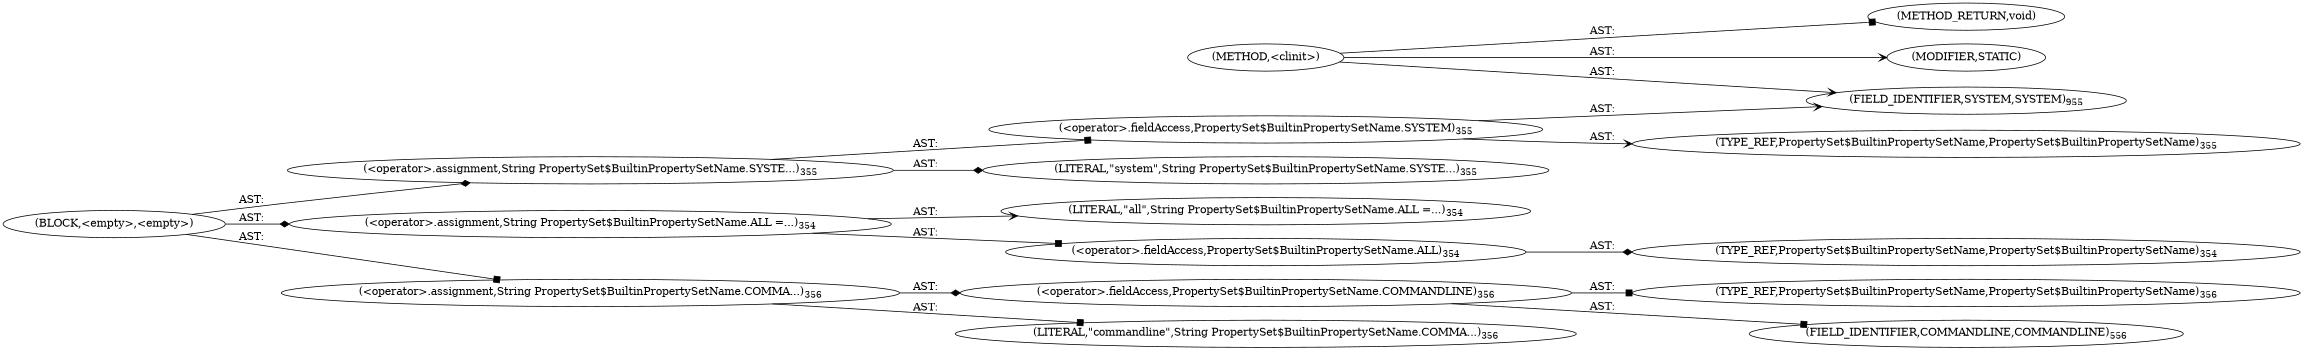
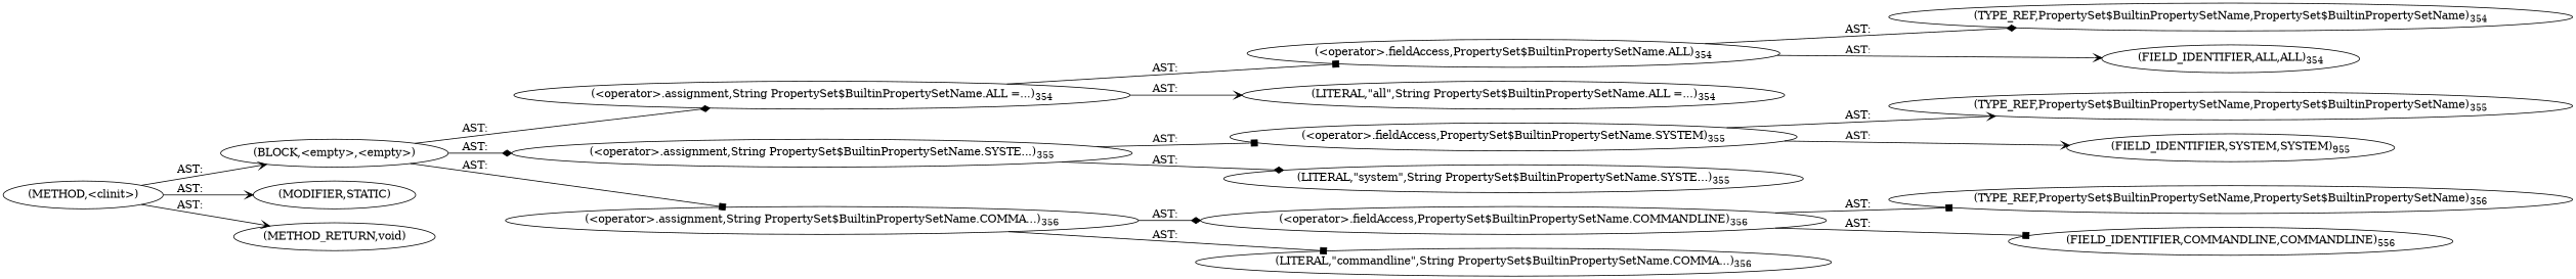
  digraph {
    rankdir=LR
    edge [arrowhead=vee]
    n1 [label=<(METHOD,&lt;clinit&gt;)>]
    n2 [label=<(BLOCK,&lt;empty&gt;,&lt;empty&gt;)>]
    n3 [label=<(MODIFIER,STATIC)>]
    n4 [label=<(METHOD_RETURN,void)>]
    n5 [label=<(&lt;operator&gt;.assignment,String PropertySet$BuiltinPropertySetName.ALL =...)<SUB>354</SUB>>]
    n6 [label=<(&lt;operator&gt;.assignment,String PropertySet$BuiltinPropertySetName.SYSTE...)<SUB>355</SUB>>]
    n7 [label=<(&lt;operator&gt;.assignment,String PropertySet$BuiltinPropertySetName.COMMA...)<SUB>356</SUB>>]
    n8 [label=<(&lt;operator&gt;.fieldAccess,PropertySet$BuiltinPropertySetName.ALL)<SUB>354</SUB>>]
    n9 [label=<(LITERAL,&quot;all&quot;,String PropertySet$BuiltinPropertySetName.ALL =...)<SUB>354</SUB>>]
    n10 [label=<(&lt;operator&gt;.fieldAccess,PropertySet$BuiltinPropertySetName.SYSTEM)<SUB>355</SUB>>]
    n11 [label=<(LITERAL,&quot;system&quot;,String PropertySet$BuiltinPropertySetName.SYSTE...)<SUB>355</SUB>>]
    n12 [label=<(&lt;operator&gt;.fieldAccess,PropertySet$BuiltinPropertySetName.COMMANDLINE)<SUB>356</SUB>>]
    n13 [label=<(LITERAL,&quot;commandline&quot;,String PropertySet$BuiltinPropertySetName.COMMA...)<SUB>356</SUB>>]
    n14 [label=<(TYPE_REF,PropertySet$BuiltinPropertySetName,PropertySet$BuiltinPropertySetName)<SUB>354</SUB>>]
+   n15 [label=<(FIELD_IDENTIFIER,ALL,ALL)<SUB>354</SUB>>]
    n16 [label=<(TYPE_REF,PropertySet$BuiltinPropertySetName,PropertySet$BuiltinPropertySetName)<SUB>355</SUB>>]
    n17 [label=<(FIELD_IDENTIFIER,SYSTEM,SYSTEM)<SUB>955</SUB>>]
    n18 [label=<(TYPE_REF,PropertySet$BuiltinPropertySetName,PropertySet$BuiltinPropertySetName)<SUB>356</SUB>>]
    n19 [label=<(FIELD_IDENTIFIER,COMMANDLINE,COMMANDLINE)<SUB>556</SUB>>]
-   n1 -> n17 [label="AST: "]
+   n1 -> n2 [label="AST: "]
    n1 -> n3 [label="AST: "]
-   n1 -> n4 [arrowhead=box label="AST: "]
+   n1 -> n4 [label="AST: "]
    n2 -> n5 [arrowhead=diamond label="AST: "]
    n2 -> n6 [arrowhead=diamond label="AST: "]
    n2 -> n7 [arrowhead=box label="AST: "]
    n5 -> n8 [arrowhead=box label="AST: "]
    n5 -> n9 [label="AST: "]
    n6 -> n10 [arrowhead=box label="AST: "]
    n6 -> n11 [arrowhead=diamond label="AST: "]
    n7 -> n12 [arrowhead=diamond label="AST: "]
    n7 -> n13 [arrowhead=box label="AST: "]
    n8 -> n14 [arrowhead=diamond label="AST: "]
+   n8 -> n15 [label="AST: "]
    n10 -> n16 [label="AST: "]
    n10 -> n17 [label="AST: "]
    n12 -> n18 [arrowhead=box label="AST: "]
    n12 -> n19 [arrowhead=box label="AST: "]
  }
